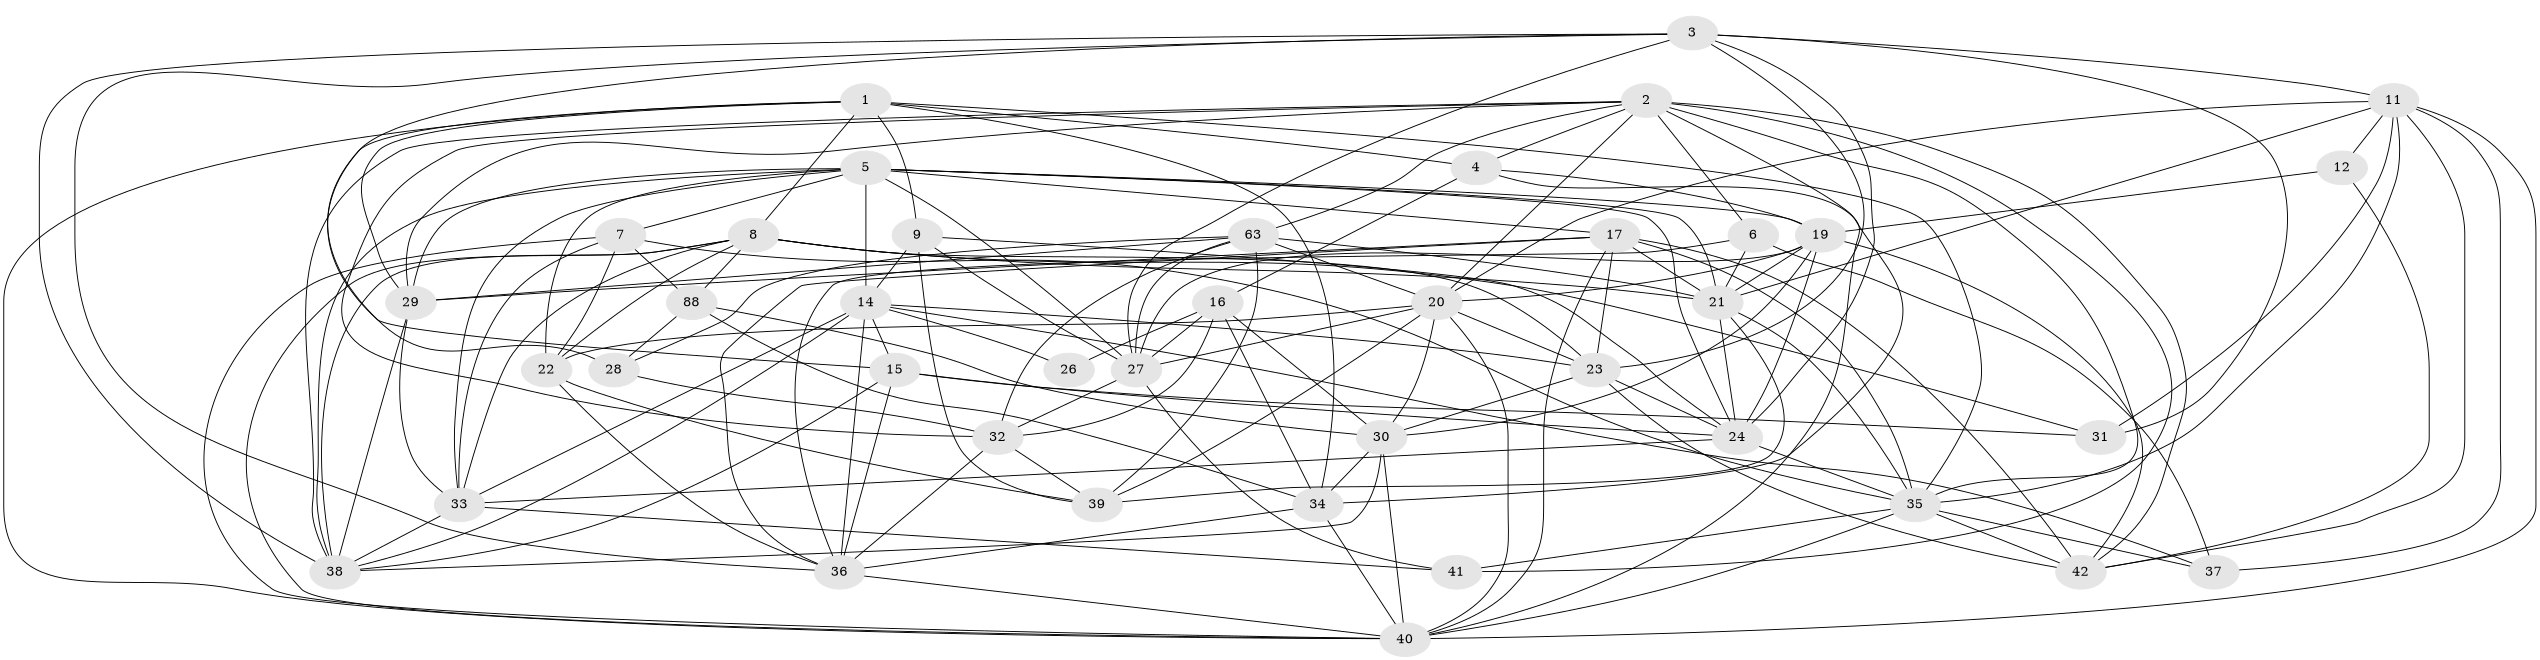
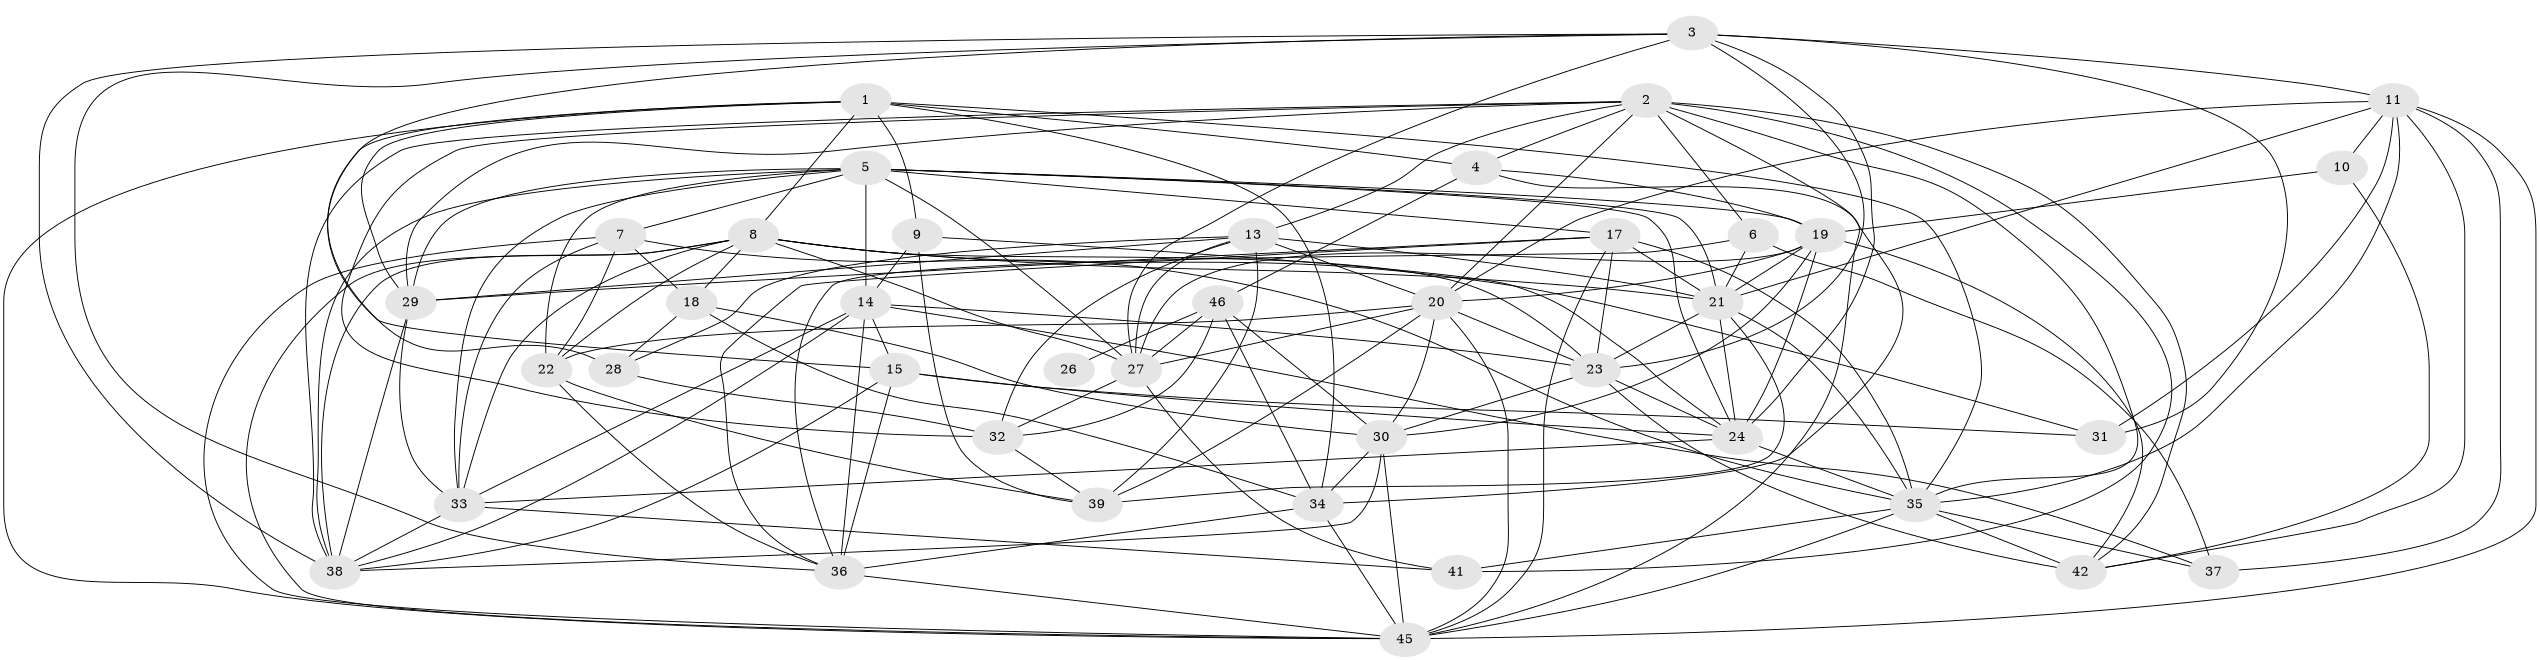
  graph {
    node [color=gray90 style=filled]
    edge [weight=1.0]
    1
    4
    8
    9
    28
    29
    34
    35
-   40
-   16
+   40 [label=45]
+   16 [label=46]
    19
    38
    23
    27
    31
    21
    22
    33
-   18 [label=88]
+   18
    24
    14
    39
    32
    36
    41
    42
    37
    2
    6
-   13 [label=63]
+   13
    20
    30
    3
    11
    15
-   12
+   12 [label=10]
    26
    5
    7
    17
    1 -- 4
    1 -- 8
    1 -- 9
    1 -- 28
    1 -- 29 [weight=2.0]
    1 -- 34 [weight=2.0]
    1 -- 35
    1 -- 40
    4 -- 40
    4 -- 16
    4 -- 19
    8 -- 40
    8 -- 38
    8 -- 23
-   9 -- 27
+   8 -- 27
    8 -- 31
    8 -- 21
    8 -- 22
    8 -- 33
    8 -- 18
    9 -- 24
    9 -- 14
    9 -- 39
    28 -- 32
    29 -- 38
    29 -- 33
    34 -- 40
    34 -- 36
    35 -- 40
    35 -- 41
    35 -- 42
    35 -- 37
    16 -- 34
    16 -- 27
    16 -- 32
    16 -- 30 [weight=2.0]
    16 -- 26
    19 -- 27
    19 -- 21
    19 -- 24 [weight=2.0]
    19 -- 42
    19 -- 20
    19 -- 30
    23 -- 24 [weight=2.0]
    23 -- 42 [weight=2.0]
    23 -- 30
    27 -- 32
    27 -- 41
    21 -- 35
+   21 -- 23
    21 -- 24
    21 -- 39
    22 -- 39
    22 -- 36
    33 -- 38
    33 -- 41
    18 -- 28
    18 -- 34
    18 -- 30
    24 -- 35 [weight=2.0]
    24 -- 33
    14 -- 38
    14 -- 23
    14 -- 33
    14 -- 36
    14 -- 37
    14 -- 15
-   14 -- 26 [weight=2.0]
    32 -- 39
-   32 -- 36
    36 -- 40
    2 -- 4
    2 -- 29
    2 -- 34
    2 -- 35 [weight=2.0]
    2 -- 38
    2 -- 32
    2 -- 41
    2 -- 42
    2 -- 6
    2 -- 13
    2 -- 20
    6 -- 21
    6 -- 36
    6 -- 37
    13 -- 28 [weight=2.0]
    13 -- 29
    13 -- 27
    13 -- 21 [weight=3.0]
    13 -- 39
    13 -- 32
    13 -- 20
    20 -- 40
    20 -- 23
    20 -- 27
    20 -- 22 [weight=2.0]
    20 -- 39
    20 -- 30
    30 -- 34
    30 -- 40
    30 -- 38
    3 -- 38 [weight=2.0]
    3 -- 23
    3 -- 27
    3 -- 31 [weight=2.0]
    3 -- 24
    3 -- 36
    3 -- 11
    3 -- 15
    11 -- 35
    11 -- 40 [weight=2.0]
    11 -- 31 [weight=3.0]
    11 -- 21
    11 -- 42
    11 -- 37
    11 -- 20
    11 -- 12
    15 -- 38
    15 -- 31
    15 -- 24
    15 -- 36
    12 -- 19
    12 -- 42
    5 -- 29
    5 -- 19 [weight=2.0]
    5 -- 38
    5 -- 27
    5 -- 21
    5 -- 22
    5 -- 33 [weight=2.0]
    5 -- 24
    5 -- 14
    5 -- 7
    5 -- 17
    7 -- 35
    7 -- 40 [weight=2.0]
    7 -- 22
    7 -- 33
    7 -- 18
    17 -- 29
    17 -- 35
    17 -- 40
    17 -- 23
    17 -- 21
    17 -- 36
-   17 -- 42
  }
